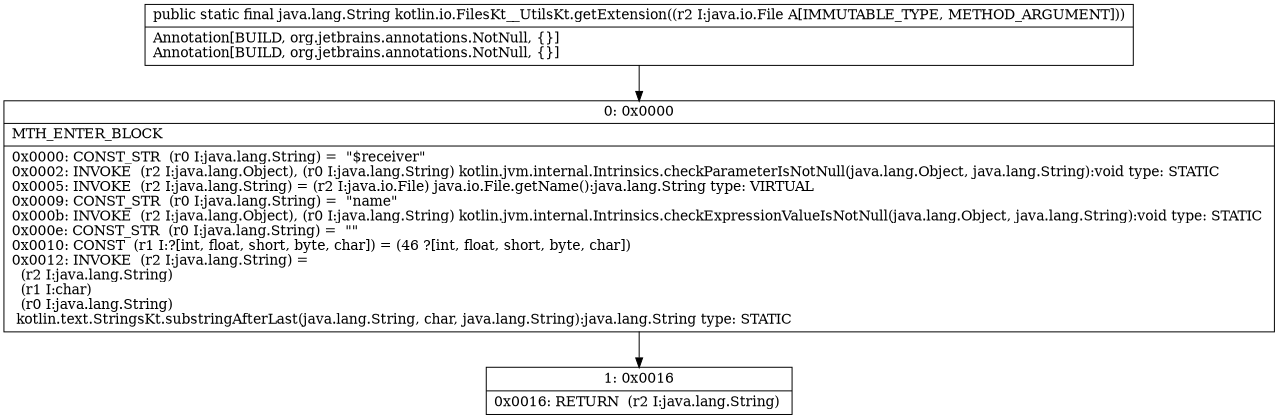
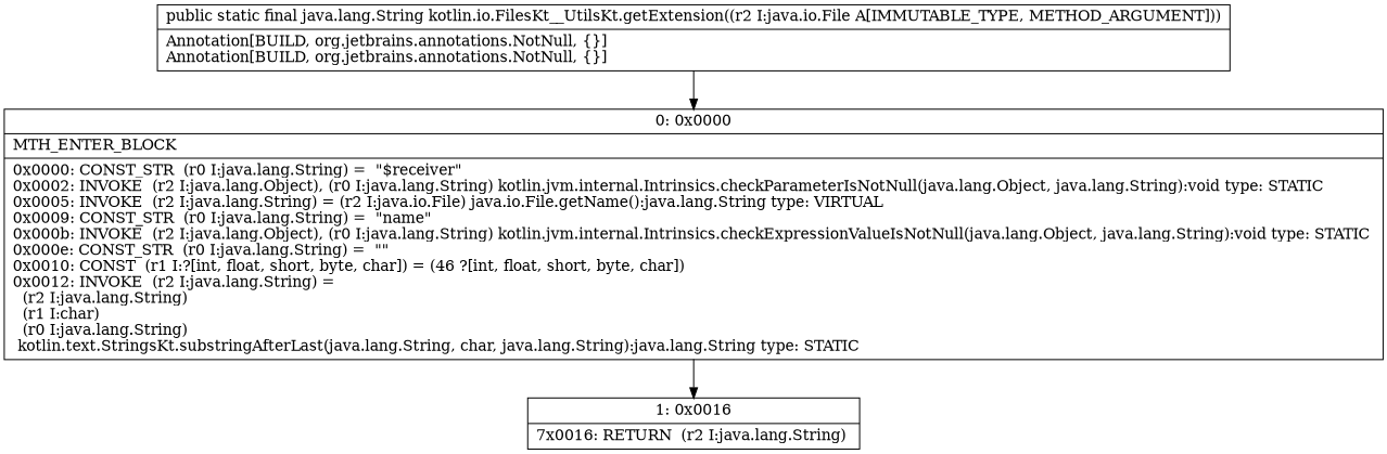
  digraph {
    node [shape=record]
    n1 [label="{0\:\ 0x0000|MTH_ENTER_BLOCK\l|0x0000: CONST_STR  (r0 I:java.lang.String) =  \"$receiver\" \l0x0002: INVOKE  (r2 I:java.lang.Object), (r0 I:java.lang.String) kotlin.jvm.internal.Intrinsics.checkParameterIsNotNull(java.lang.Object, java.lang.String):void type: STATIC \l0x0005: INVOKE  (r2 I:java.lang.String) = (r2 I:java.io.File) java.io.File.getName():java.lang.String type: VIRTUAL \l0x0009: CONST_STR  (r0 I:java.lang.String) =  \"name\" \l0x000b: INVOKE  (r2 I:java.lang.Object), (r0 I:java.lang.String) kotlin.jvm.internal.Intrinsics.checkExpressionValueIsNotNull(java.lang.Object, java.lang.String):void type: STATIC \l0x000e: CONST_STR  (r0 I:java.lang.String) =  \"\" \l0x0010: CONST  (r1 I:?[int, float, short, byte, char]) = (46 ?[int, float, short, byte, char]) \l0x0012: INVOKE  (r2 I:java.lang.String) = \l  (r2 I:java.lang.String)\l  (r1 I:char)\l  (r0 I:java.lang.String)\l kotlin.text.StringsKt.substringAfterLast(java.lang.String, char, java.lang.String):java.lang.String type: STATIC \l}"]
-   n2 [label="{1\:\ 0x0016|0x0016: RETURN  (r2 I:java.lang.String) \l}"]
+   n2 [label="{1\:\ 0x0016|7x0016: RETURN  (r2 I:java.lang.String) \l}"]
    n3 [label="{public static final java.lang.String kotlin.io.FilesKt__UtilsKt.getExtension((r2 I:java.io.File A[IMMUTABLE_TYPE, METHOD_ARGUMENT]))  | Annotation[BUILD, org.jetbrains.annotations.NotNull, \{\}]\lAnnotation[BUILD, org.jetbrains.annotations.NotNull, \{\}]\l}"]
    n1 -> n2
    n3 -> n1
  }
